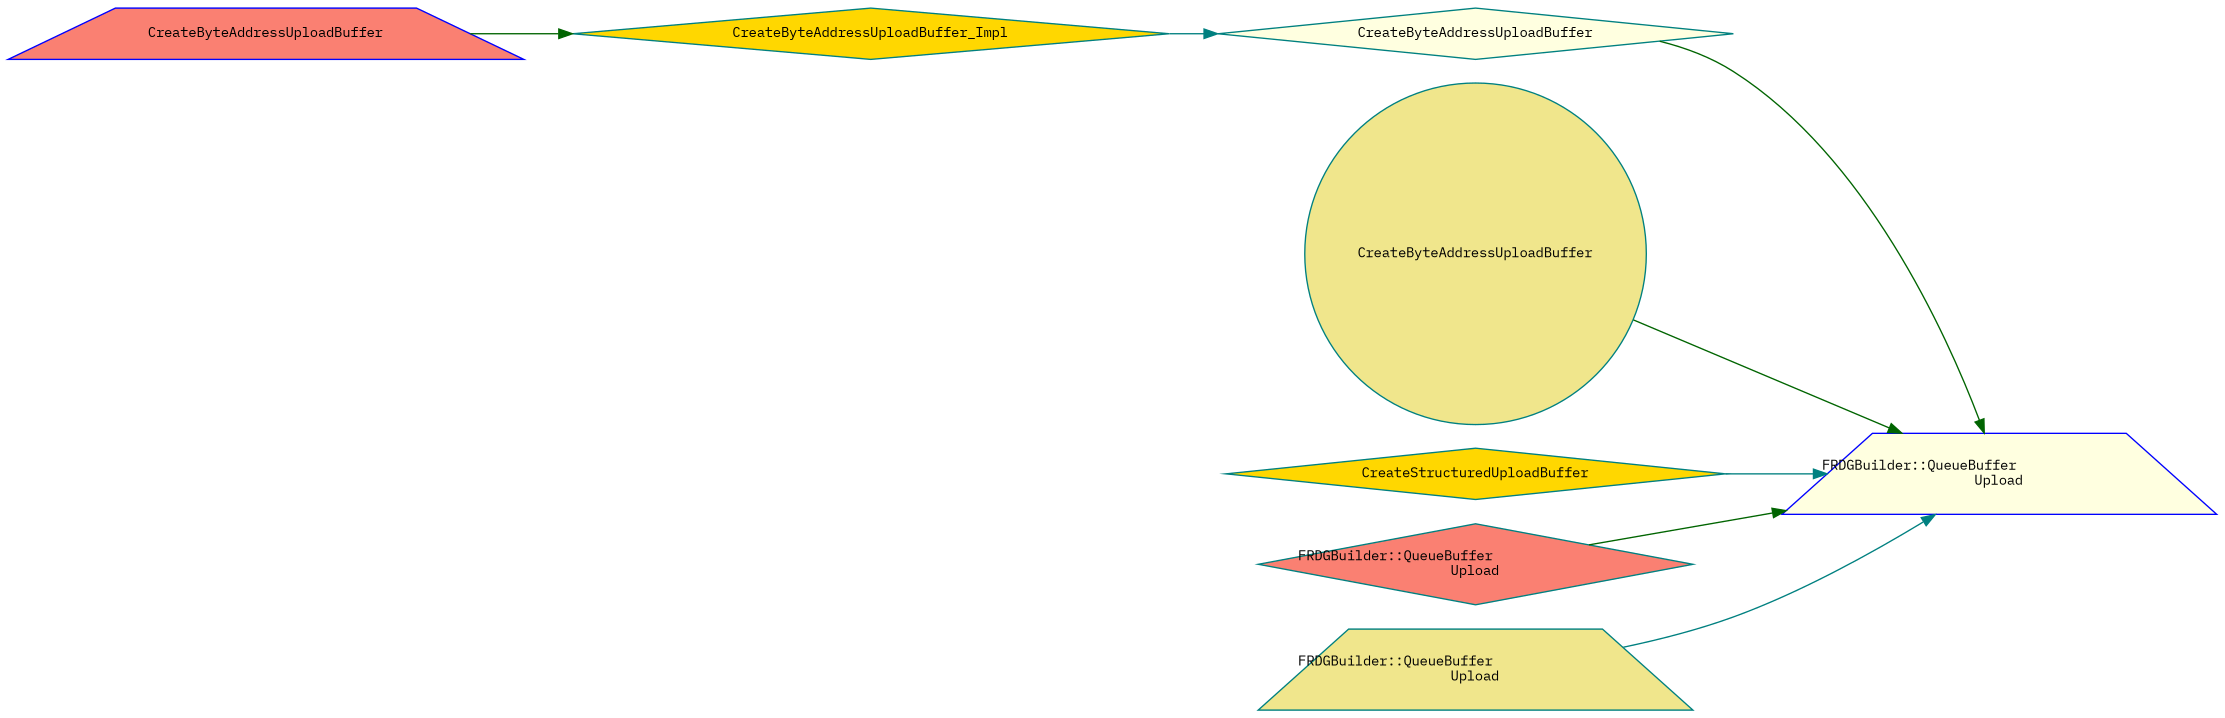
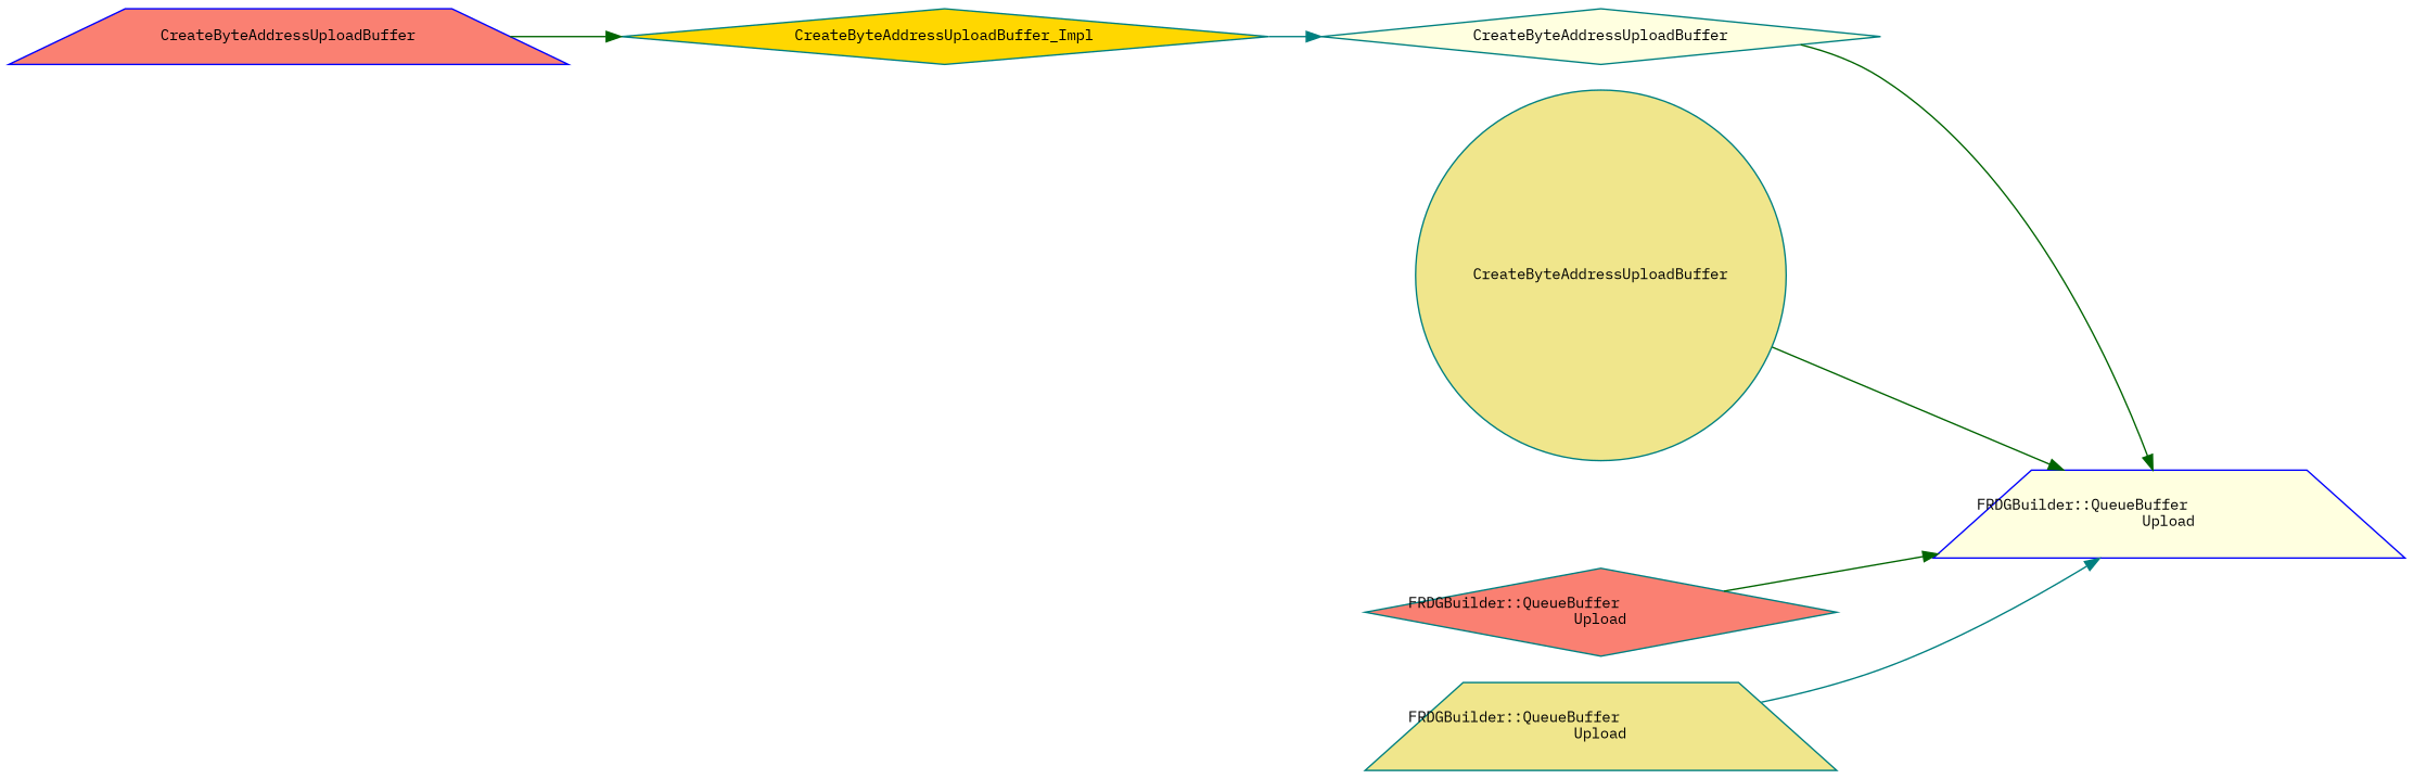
  digraph {
    rankdir=RL
    fontname="IBM Plex Mono"
    node [color=teal fillcolor=lightyellow fontname="IBM Plex Mono" fontsize=10 shape=diamond style=filled]
    edge [color=darkgreen dir=back fontname="IBM Plex Mono" fontsize=10 labelfontname=Helvetica labelfontsize=10 style=solid]
    n1 [color=blue fontcolor=black height=0.2 label="FRDGBuilder::QueueBuffer\lUpload" shape=trapezium width=0.4]
    n2 [height=0.2 label=CreateByteAddressUploadBuffer width=0.4]
    n3 [fillcolor=khaki height=0.2 label=CreateByteAddressUploadBuffer shape=circle width=0.4]
-   n4 [fillcolor=gold height=0.2 label=CreateStructuredUploadBuffer width=0.4]
    n5 [fillcolor=salmon height=0.2 label="FRDGBuilder::QueueBuffer\lUpload" width=0.4]
    n6 [fillcolor=khaki height=0.2 label="FRDGBuilder::QueueBuffer\lUpload" shape=trapezium width=0.4]
    n7 [fillcolor=gold height=0.2 label=CreateByteAddressUploadBuffer_Impl width=0.4]
    n8 [color=blue fillcolor=salmon height=0.2 label=CreateByteAddressUploadBuffer shape=trapezium width=0.4]
    n1 -> n2
    n1 -> n3
-   n1 -> n4 [color=teal]
    n1 -> n5
    n1 -> n6 [color=teal]
    n2 -> n7 [color=teal]
    n7 -> n8
  }
